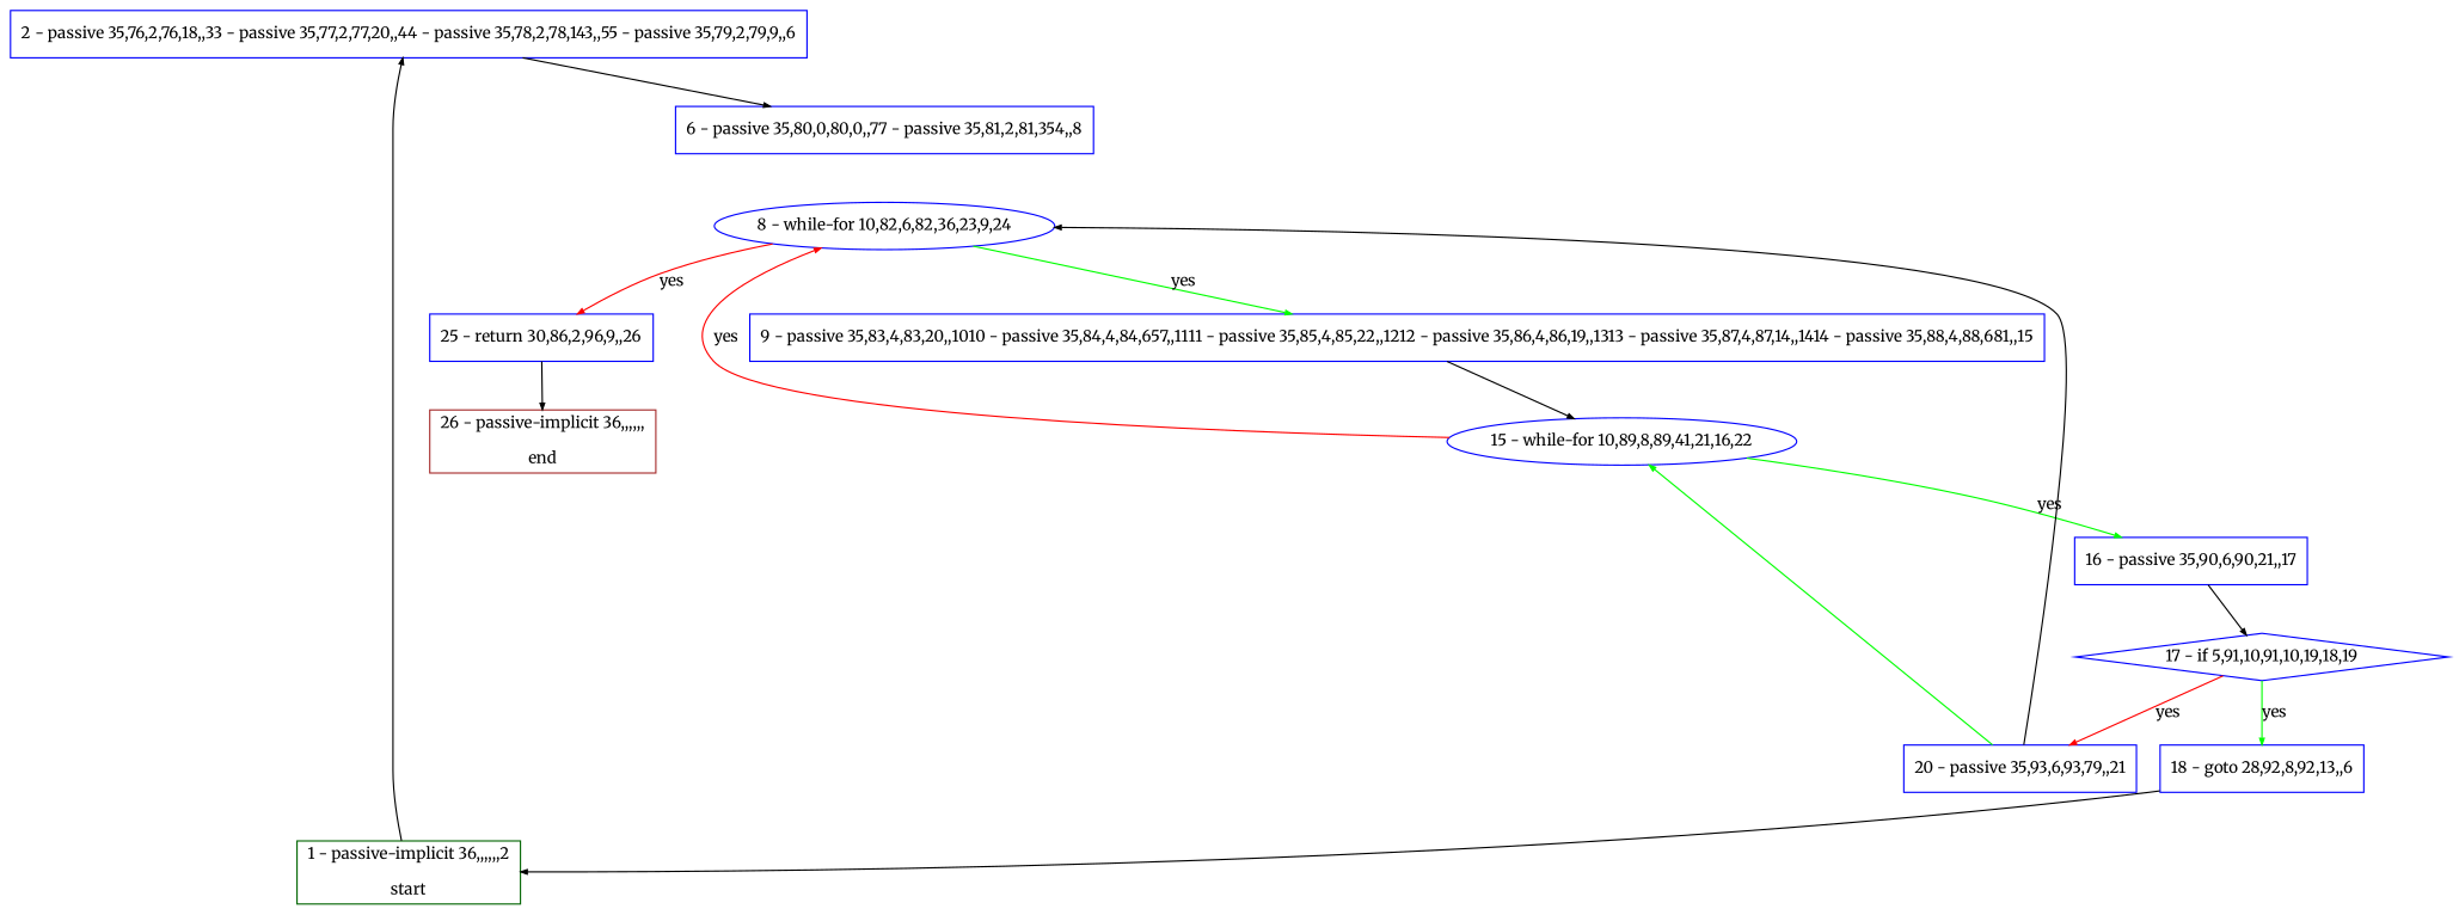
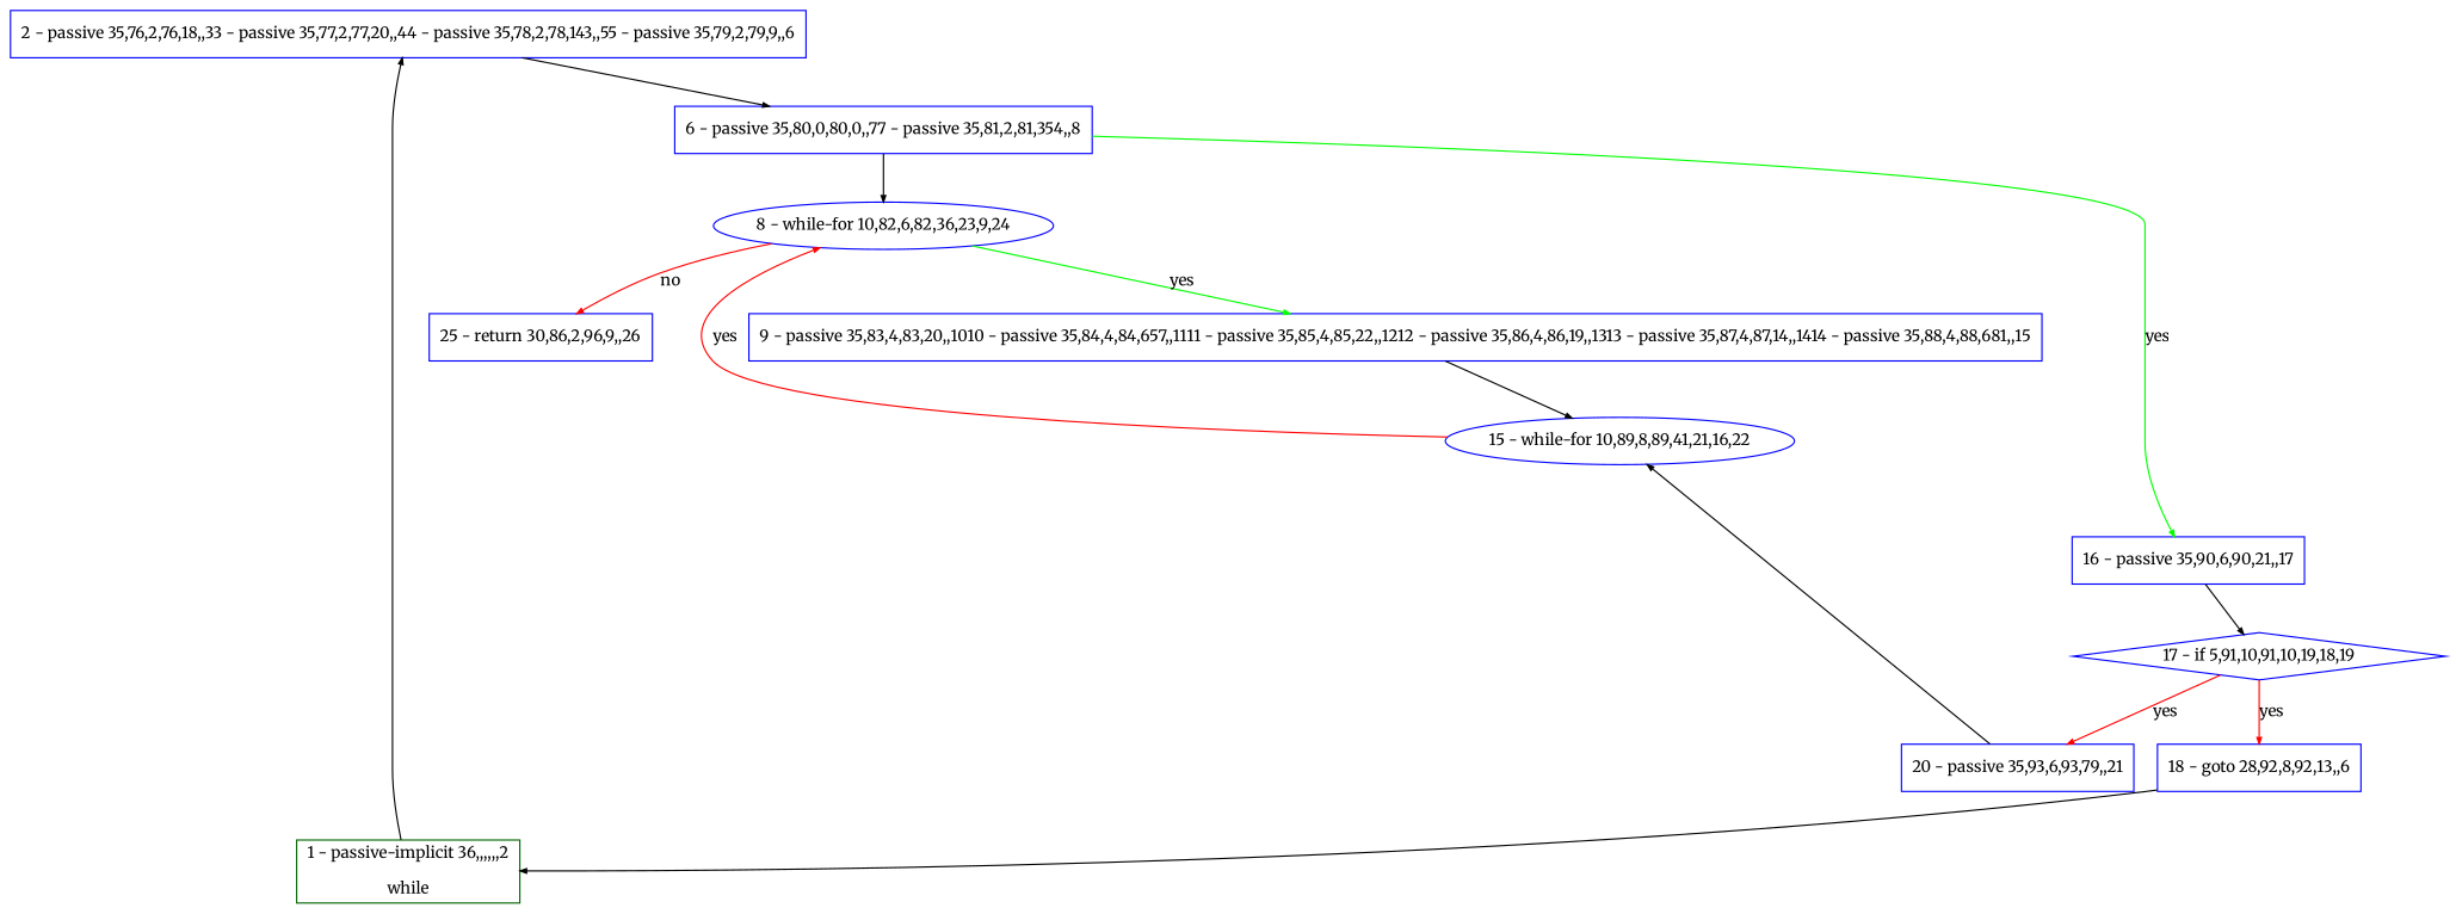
  digraph {
    bgcolor=white
    compound=true
    fillcolor="#FFFFCC"
    fontname=Merriweather
    fontsize=12
    pack=true
    packmode=clust
    style="rounded,filled"
    node [color="#0000ff" compound=true fillcolor="#ffffff" fixedsize=false fontname=Merriweather fontsize=12 node_initialized=no shape=box style=filled]
    edge [arrowhead=normal arrowsize=0.5 arrowtail=none color="#000000" compound=true dir=forward fontcolor=black fontname=Merriweather fontsize=12]
    n1 [label="2 - passive 35,76,2,76,18,,33 - passive 35,77,2,77,20,,44 - passive 35,78,2,78,143,,55 - passive 35,79,2,79,9,,6"]
    n2 [label="6 - passive 35,80,0,80,0,,77 - passive 35,81,2,81,354,,8"]
    n3 [label="8 - while-for 10,82,6,82,36,23,9,24" shape=oval]
-   n4 [color="#006400" label="1 - passive-implicit 36,,,,,,2\n\nstart"]
+   n4 [color="#006400" label="1 - passive-implicit 36,,,,,,2\n\nwhile"]
    n5 [label="9 - passive 35,83,4,83,20,,1010 - passive 35,84,4,84,657,,1111 - passive 35,85,4,85,22,,1212 - passive 35,86,4,86,19,,1313 - passive 35,87,4,87,14,,1414 - passive 35,88,4,88,681,,15"]
    n6 [label="25 - return 30,86,2,96,9,,26"]
    n7 [label="15 - while-for 10,89,8,89,41,21,16,22" shape=oval]
-   n8 [color="#a52a2a" label="26 - passive-implicit 36,,,,,,\n\nend"]
    n9 [label="16 - passive 35,90,6,90,21,,17"]
    n10 [label="17 - if 5,91,10,91,10,19,18,19" shape=diamond]
    n11 [label="18 - goto 28,92,8,92,13,,6"]
    n12 [label="20 - passive 35,93,6,93,79,,21"]
    n1 -> n2
-   n12 -> n3
+   n2 -> n3
    n3 -> n5 [color="#00ff00" label=yes]
-   n3 -> n6 [color="#ff0000" label=yes]
+   n3 -> n6 [color="#ff0000" label=no]
    n4 -> n1
    n5 -> n7
-   n6 -> n8
    n7 -> n3 [color="#ff0000" label=yes]
-   n7 -> n9 [color="#00ff00" label=yes]
+   n2 -> n9 [color="#00ff00" label=yes]
    n9 -> n10
-   n10 -> n11 [color="#00ff00" label=yes]
+   n10 -> n11 [color="#ff0000" label=yes]
    n10 -> n12 [color="#ff0000" label=yes]
    n11 -> n4
-   n12 -> n7 [color="#00ff00"]
+   n12 -> n7
  }
